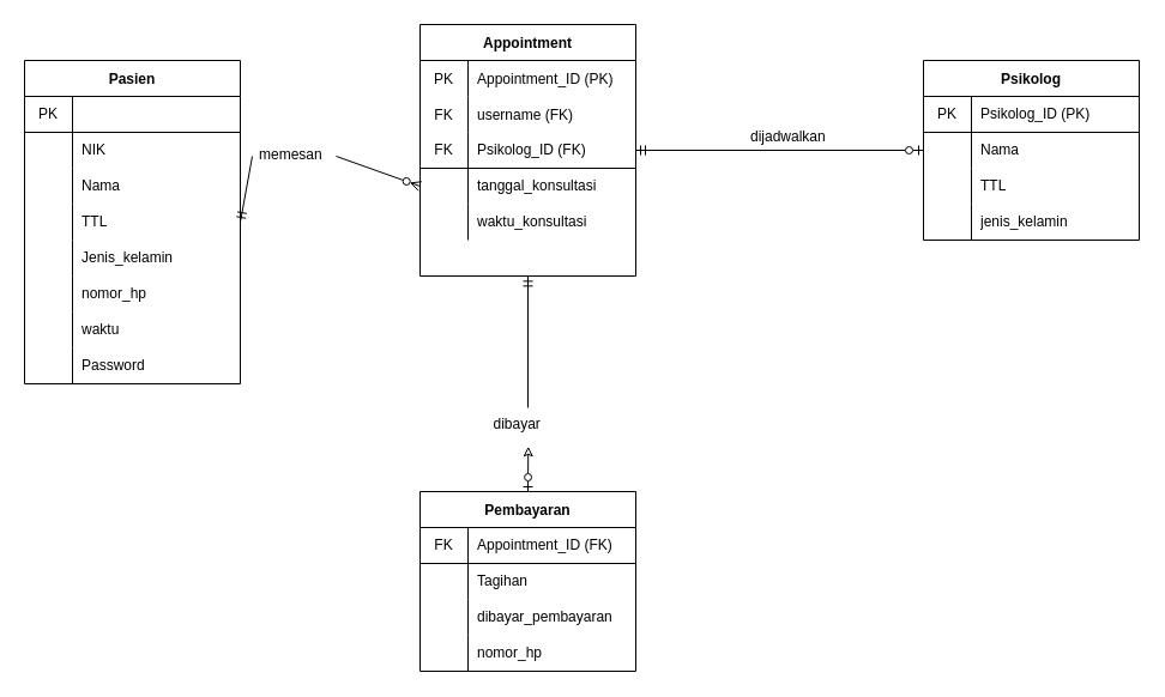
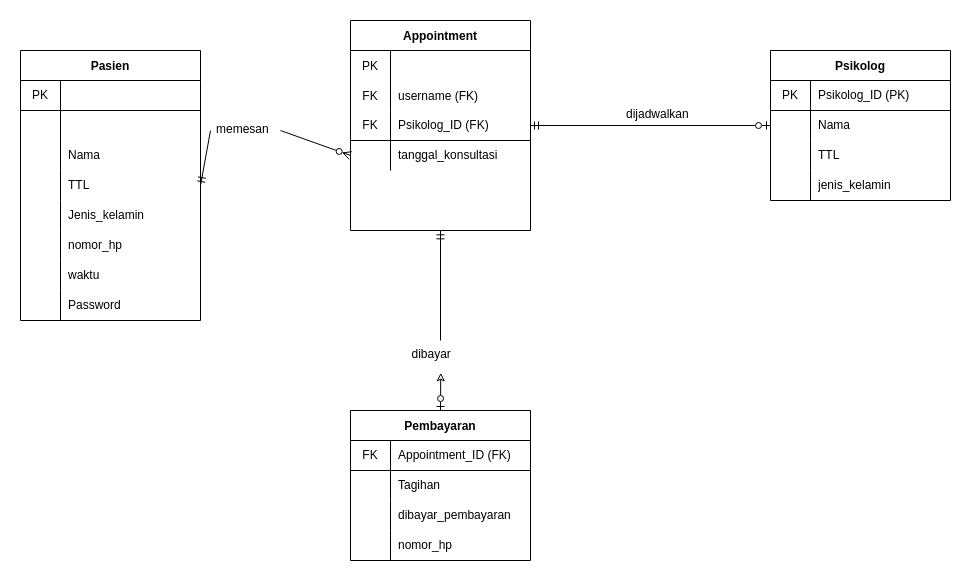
  <mxCell id="0" />
  <mxCell id="1" parent="0" />
  <mxCell id="2" value="Pasien" style="shape=table;startSize=30;container=1;collapsible=0;childLayout=tableLayout;fixedRows=1;rowLines=0;fontStyle=1;align=center;pointerEvents=1;" parent="1" vertex="1"><mxGeometry x="20" y="50" width="180" height="270" as="geometry" /></mxCell>
  <mxCell id="3" value="" style="shape=partialRectangle;html=1;whiteSpace=wrap;collapsible=0;dropTarget=0;pointerEvents=1;fillColor=none;top=0;left=0;bottom=1;right=0;points=[[0,0.5],[1,0.5]];portConstraint=eastwest;" parent="2" vertex="1"><mxGeometry y="30" width="180" height="30" as="geometry" /></mxCell>
  <mxCell id="4" value="PK" style="shape=partialRectangle;html=1;whiteSpace=wrap;connectable=0;fillColor=none;top=0;left=0;bottom=0;right=0;overflow=hidden;pointerEvents=1;" parent="3" vertex="1"><mxGeometry width="40" height="30" as="geometry"><mxRectangle width="40" height="30" as="alternateBounds" /></mxGeometry></mxCell>
  <mxCell id="5" value="" style="shape=partialRectangle;html=1;whiteSpace=wrap;collapsible=0;dropTarget=0;pointerEvents=1;fillColor=none;top=0;left=0;bottom=0;right=0;points=[[0,0.5],[1,0.5]];portConstraint=eastwest;" parent="2" vertex="1"><mxGeometry y="60" width="180" height="30" as="geometry" /></mxCell>
  <mxCell id="6" value="" style="shape=partialRectangle;html=1;whiteSpace=wrap;connectable=0;fillColor=none;top=0;left=0;bottom=0;right=0;overflow=hidden;pointerEvents=1;" parent="5" vertex="1"><mxGeometry width="40" height="30" as="geometry"><mxRectangle width="40" height="30" as="alternateBounds" /></mxGeometry></mxCell>
- <mxCell id="7" value="&lt;span&gt;NIK&lt;/span&gt;" style="shape=partialRectangle;html=1;whiteSpace=wrap;connectable=0;fillColor=none;top=0;left=0;bottom=0;right=0;align=left;spacingLeft=6;overflow=hidden;pointerEvents=1;" parent="5" vertex="1"><mxGeometry x="40" width="140" height="30" as="geometry"><mxRectangle width="140" height="30" as="alternateBounds" /></mxGeometry></mxCell>
  <mxCell id="8" value="" style="shape=partialRectangle;html=1;whiteSpace=wrap;collapsible=0;dropTarget=0;pointerEvents=1;fillColor=none;top=0;left=0;bottom=0;right=0;points=[[0,0.5],[1,0.5]];portConstraint=eastwest;" parent="2" vertex="1"><mxGeometry y="90" width="180" height="30" as="geometry" /></mxCell>
  <mxCell id="9" value="" style="shape=partialRectangle;html=1;whiteSpace=wrap;connectable=0;fillColor=none;top=0;left=0;bottom=0;right=0;overflow=hidden;pointerEvents=1;" parent="8" vertex="1"><mxGeometry width="40" height="30" as="geometry"><mxRectangle width="40" height="30" as="alternateBounds" /></mxGeometry></mxCell>
  <mxCell id="10" value="&lt;span&gt;Nama&lt;/span&gt;" style="shape=partialRectangle;html=1;whiteSpace=wrap;connectable=0;fillColor=none;top=0;left=0;bottom=0;right=0;align=left;spacingLeft=6;overflow=hidden;pointerEvents=1;" parent="8" vertex="1"><mxGeometry x="40" width="140" height="30" as="geometry"><mxRectangle width="140" height="30" as="alternateBounds" /></mxGeometry></mxCell>
  <mxCell id="11" value="" style="shape=partialRectangle;html=1;whiteSpace=wrap;collapsible=0;dropTarget=0;pointerEvents=1;fillColor=none;top=0;left=0;bottom=0;right=0;points=[[0,0.5],[1,0.5]];portConstraint=eastwest;" parent="2" vertex="1"><mxGeometry y="120" width="180" height="30" as="geometry" /></mxCell>
  <mxCell id="12" value="" style="shape=partialRectangle;html=1;whiteSpace=wrap;connectable=0;fillColor=none;top=0;left=0;bottom=0;right=0;overflow=hidden;pointerEvents=1;" parent="11" vertex="1"><mxGeometry width="40" height="30" as="geometry"><mxRectangle width="40" height="30" as="alternateBounds" /></mxGeometry></mxCell>
  <mxCell id="13" value="&lt;span&gt;TTL&lt;/span&gt;" style="shape=partialRectangle;html=1;whiteSpace=wrap;connectable=0;fillColor=none;top=0;left=0;bottom=0;right=0;align=left;spacingLeft=6;overflow=hidden;pointerEvents=1;" parent="11" vertex="1"><mxGeometry x="40" width="140" height="30" as="geometry"><mxRectangle width="140" height="30" as="alternateBounds" /></mxGeometry></mxCell>
  <mxCell id="14" value="" style="shape=partialRectangle;html=1;whiteSpace=wrap;collapsible=0;dropTarget=0;pointerEvents=1;fillColor=none;top=0;left=0;bottom=0;right=0;points=[[0,0.5],[1,0.5]];portConstraint=eastwest;" parent="2" vertex="1"><mxGeometry y="150" width="180" height="30" as="geometry" /></mxCell>
  <mxCell id="15" value="" style="shape=partialRectangle;html=1;whiteSpace=wrap;connectable=0;fillColor=none;top=0;left=0;bottom=0;right=0;overflow=hidden;pointerEvents=1;" parent="14" vertex="1"><mxGeometry width="40" height="30" as="geometry"><mxRectangle width="40" height="30" as="alternateBounds" /></mxGeometry></mxCell>
  <mxCell id="16" value="Jenis_kelamin" style="shape=partialRectangle;html=1;whiteSpace=wrap;connectable=0;fillColor=none;top=0;left=0;bottom=0;right=0;align=left;spacingLeft=6;overflow=hidden;pointerEvents=1;" parent="14" vertex="1"><mxGeometry x="40" width="140" height="30" as="geometry"><mxRectangle width="140" height="30" as="alternateBounds" /></mxGeometry></mxCell>
  <mxCell id="17" value="" style="shape=partialRectangle;html=1;whiteSpace=wrap;collapsible=0;dropTarget=0;pointerEvents=1;fillColor=none;top=0;left=0;bottom=0;right=0;points=[[0,0.5],[1,0.5]];portConstraint=eastwest;" parent="2" vertex="1"><mxGeometry y="180" width="180" height="30" as="geometry" /></mxCell>
  <mxCell id="18" value="" style="shape=partialRectangle;html=1;whiteSpace=wrap;connectable=0;fillColor=none;top=0;left=0;bottom=0;right=0;overflow=hidden;pointerEvents=1;" parent="17" vertex="1"><mxGeometry width="40" height="30" as="geometry"><mxRectangle width="40" height="30" as="alternateBounds" /></mxGeometry></mxCell>
  <mxCell id="19" value="nomor_hp" style="shape=partialRectangle;html=1;whiteSpace=wrap;connectable=0;fillColor=none;top=0;left=0;bottom=0;right=0;align=left;spacingLeft=6;overflow=hidden;pointerEvents=1;" parent="17" vertex="1"><mxGeometry x="40" width="140" height="30" as="geometry"><mxRectangle width="140" height="30" as="alternateBounds" /></mxGeometry></mxCell>
  <mxCell id="20" value="" style="shape=partialRectangle;html=1;whiteSpace=wrap;collapsible=0;dropTarget=0;pointerEvents=1;fillColor=none;top=0;left=0;bottom=0;right=0;points=[[0,0.5],[1,0.5]];portConstraint=eastwest;" parent="2" vertex="1"><mxGeometry y="210" width="180" height="30" as="geometry" /></mxCell>
  <mxCell id="21" value="" style="shape=partialRectangle;html=1;whiteSpace=wrap;connectable=0;fillColor=none;top=0;left=0;bottom=0;right=0;overflow=hidden;pointerEvents=1;" parent="20" vertex="1"><mxGeometry width="40" height="30" as="geometry"><mxRectangle width="40" height="30" as="alternateBounds" /></mxGeometry></mxCell>
  <mxCell id="22" value="waktu" style="shape=partialRectangle;html=1;whiteSpace=wrap;connectable=0;fillColor=none;top=0;left=0;bottom=0;right=0;align=left;spacingLeft=6;overflow=hidden;pointerEvents=1;" parent="20" vertex="1"><mxGeometry x="40" width="140" height="30" as="geometry"><mxRectangle width="140" height="30" as="alternateBounds" /></mxGeometry></mxCell>
  <mxCell id="23" value="" style="shape=partialRectangle;html=1;whiteSpace=wrap;collapsible=0;dropTarget=0;pointerEvents=1;fillColor=none;top=0;left=0;bottom=0;right=0;points=[[0,0.5],[1,0.5]];portConstraint=eastwest;" parent="2" vertex="1"><mxGeometry y="240" width="180" height="30" as="geometry" /></mxCell>
  <mxCell id="24" value="" style="shape=partialRectangle;html=1;whiteSpace=wrap;connectable=0;fillColor=none;top=0;left=0;bottom=0;right=0;overflow=hidden;pointerEvents=1;" parent="23" vertex="1"><mxGeometry width="40" height="30" as="geometry"><mxRectangle width="40" height="30" as="alternateBounds" /></mxGeometry></mxCell>
  <mxCell id="25" value="&lt;span&gt;Password&lt;/span&gt;" style="shape=partialRectangle;html=1;whiteSpace=wrap;connectable=0;fillColor=none;top=0;left=0;bottom=0;right=0;align=left;spacingLeft=6;overflow=hidden;pointerEvents=1;" parent="23" vertex="1"><mxGeometry x="40" width="140" height="30" as="geometry"><mxRectangle width="140" height="30" as="alternateBounds" /></mxGeometry></mxCell>
  <mxCell id="26" value="Psikolog" style="shape=table;startSize=30;container=1;collapsible=0;childLayout=tableLayout;fixedRows=1;rowLines=0;fontStyle=1;align=center;pointerEvents=1;" parent="1" vertex="1"><mxGeometry x="770" y="50" width="180" height="150" as="geometry" /></mxCell>
  <mxCell id="27" value="" style="shape=partialRectangle;html=1;whiteSpace=wrap;collapsible=0;dropTarget=0;pointerEvents=1;fillColor=none;top=0;left=0;bottom=1;right=0;points=[[0,0.5],[1,0.5]];portConstraint=eastwest;" parent="26" vertex="1"><mxGeometry y="30" width="180" height="30" as="geometry" /></mxCell>
  <mxCell id="28" value="PK" style="shape=partialRectangle;html=1;whiteSpace=wrap;connectable=0;fillColor=none;top=0;left=0;bottom=0;right=0;overflow=hidden;pointerEvents=1;" parent="27" vertex="1"><mxGeometry width="40" height="30" as="geometry"><mxRectangle width="40" height="30" as="alternateBounds" /></mxGeometry></mxCell>
  <mxCell id="29" value="&lt;span&gt;Psikolog_ID (PK)&lt;/span&gt;" style="shape=partialRectangle;html=1;whiteSpace=wrap;connectable=0;fillColor=none;top=0;left=0;bottom=0;right=0;align=left;spacingLeft=6;overflow=hidden;pointerEvents=1;" parent="27" vertex="1"><mxGeometry x="40" width="140" height="30" as="geometry"><mxRectangle width="140" height="30" as="alternateBounds" /></mxGeometry></mxCell>
  <mxCell id="30" value="" style="shape=partialRectangle;html=1;whiteSpace=wrap;collapsible=0;dropTarget=0;pointerEvents=1;fillColor=none;top=0;left=0;bottom=0;right=0;points=[[0,0.5],[1,0.5]];portConstraint=eastwest;" parent="26" vertex="1"><mxGeometry y="60" width="180" height="30" as="geometry" /></mxCell>
  <mxCell id="31" value="" style="shape=partialRectangle;html=1;whiteSpace=wrap;connectable=0;fillColor=none;top=0;left=0;bottom=0;right=0;overflow=hidden;pointerEvents=1;" parent="30" vertex="1"><mxGeometry width="40" height="30" as="geometry"><mxRectangle width="40" height="30" as="alternateBounds" /></mxGeometry></mxCell>
  <mxCell id="32" value="&lt;span&gt;Nama&lt;/span&gt;" style="shape=partialRectangle;html=1;whiteSpace=wrap;connectable=0;fillColor=none;top=0;left=0;bottom=0;right=0;align=left;spacingLeft=6;overflow=hidden;pointerEvents=1;" parent="30" vertex="1"><mxGeometry x="40" width="140" height="30" as="geometry"><mxRectangle width="140" height="30" as="alternateBounds" /></mxGeometry></mxCell>
  <mxCell id="33" value="" style="shape=partialRectangle;html=1;whiteSpace=wrap;collapsible=0;dropTarget=0;pointerEvents=1;fillColor=none;top=0;left=0;bottom=0;right=0;points=[[0,0.5],[1,0.5]];portConstraint=eastwest;" parent="26" vertex="1"><mxGeometry y="90" width="180" height="30" as="geometry" /></mxCell>
  <mxCell id="34" value="" style="shape=partialRectangle;html=1;whiteSpace=wrap;connectable=0;fillColor=none;top=0;left=0;bottom=0;right=0;overflow=hidden;pointerEvents=1;" parent="33" vertex="1"><mxGeometry width="40" height="30" as="geometry"><mxRectangle width="40" height="30" as="alternateBounds" /></mxGeometry></mxCell>
  <mxCell id="35" value="&lt;span&gt;TTL&lt;/span&gt;" style="shape=partialRectangle;html=1;whiteSpace=wrap;connectable=0;fillColor=none;top=0;left=0;bottom=0;right=0;align=left;spacingLeft=6;overflow=hidden;pointerEvents=1;" parent="33" vertex="1"><mxGeometry x="40" width="140" height="30" as="geometry"><mxRectangle width="140" height="30" as="alternateBounds" /></mxGeometry></mxCell>
  <mxCell id="36" value="" style="shape=partialRectangle;html=1;whiteSpace=wrap;collapsible=0;dropTarget=0;pointerEvents=1;fillColor=none;top=0;left=0;bottom=0;right=0;points=[[0,0.5],[1,0.5]];portConstraint=eastwest;" parent="26" vertex="1"><mxGeometry y="120" width="180" height="30" as="geometry" /></mxCell>
  <mxCell id="37" value="" style="shape=partialRectangle;html=1;whiteSpace=wrap;connectable=0;fillColor=none;top=0;left=0;bottom=0;right=0;overflow=hidden;pointerEvents=1;" parent="36" vertex="1"><mxGeometry width="40" height="30" as="geometry"><mxRectangle width="40" height="30" as="alternateBounds" /></mxGeometry></mxCell>
  <mxCell id="38" value="&lt;span&gt;jenis_kelamin&lt;/span&gt;" style="shape=partialRectangle;html=1;whiteSpace=wrap;connectable=0;fillColor=none;top=0;left=0;bottom=0;right=0;align=left;spacingLeft=6;overflow=hidden;pointerEvents=1;" parent="36" vertex="1"><mxGeometry x="40" width="140" height="30" as="geometry"><mxRectangle width="140" height="30" as="alternateBounds" /></mxGeometry></mxCell>
  <mxCell id="39" value="Appointment" style="shape=table;startSize=30;container=1;collapsible=0;childLayout=tableLayout;fixedRows=1;rowLines=0;fontStyle=1;align=center;pointerEvents=1;" parent="1" vertex="1"><mxGeometry x="350" y="20" width="180" height="210" as="geometry" /></mxCell>
  <mxCell id="40" value="" style="shape=partialRectangle;collapsible=0;dropTarget=0;pointerEvents=0;fillColor=none;top=0;left=0;bottom=0;right=0;points=[[0,0.5],[1,0.5]];portConstraint=eastwest;" parent="39" vertex="1"><mxGeometry y="30" width="180" height="30" as="geometry" /></mxCell>
  <mxCell id="41" value="PK" style="shape=partialRectangle;connectable=0;fillColor=none;top=0;left=0;bottom=0;right=0;fontStyle=0;overflow=hidden;" parent="40" vertex="1"><mxGeometry width="40" height="30" as="geometry"><mxRectangle width="40" height="30" as="alternateBounds" /></mxGeometry></mxCell>
- <mxCell id="42" value="Appointment_ID (PK)" style="shape=partialRectangle;connectable=0;fillColor=none;top=0;left=0;bottom=0;right=0;align=left;spacingLeft=6;fontStyle=0;overflow=hidden;" parent="40" vertex="1"><mxGeometry x="40" width="140" height="30" as="geometry"><mxRectangle width="140" height="30" as="alternateBounds" /></mxGeometry></mxCell>
  <mxCell id="43" value="" style="shape=partialRectangle;collapsible=0;dropTarget=0;pointerEvents=0;fillColor=none;top=0;left=0;bottom=0;right=0;points=[[0,0.5],[1,0.5]];portConstraint=eastwest;" parent="39" vertex="1"><mxGeometry y="60" width="180" height="30" as="geometry" /></mxCell>
  <mxCell id="44" value="FK" style="shape=partialRectangle;connectable=0;fillColor=none;top=0;left=0;bottom=0;right=0;fontStyle=0;overflow=hidden;" parent="43" vertex="1"><mxGeometry width="40" height="30" as="geometry"><mxRectangle width="40" height="30" as="alternateBounds" /></mxGeometry></mxCell>
  <mxCell id="45" value="username (FK)" style="shape=partialRectangle;connectable=0;fillColor=none;top=0;left=0;bottom=0;right=0;align=left;spacingLeft=6;fontStyle=0;overflow=hidden;" parent="43" vertex="1"><mxGeometry x="40" width="140" height="30" as="geometry"><mxRectangle width="140" height="30" as="alternateBounds" /></mxGeometry></mxCell>
  <mxCell id="46" value="" style="shape=partialRectangle;html=1;whiteSpace=wrap;collapsible=0;dropTarget=0;pointerEvents=1;fillColor=none;top=0;left=0;bottom=1;right=0;points=[[0,0.5],[1,0.5]];portConstraint=eastwest;" parent="39" vertex="1"><mxGeometry y="90" width="180" height="30" as="geometry" /></mxCell>
  <mxCell id="47" value="FK" style="shape=partialRectangle;html=1;whiteSpace=wrap;connectable=0;fillColor=none;top=0;left=0;bottom=0;right=0;overflow=hidden;pointerEvents=1;" parent="46" vertex="1"><mxGeometry width="40" height="30" as="geometry"><mxRectangle width="40" height="30" as="alternateBounds" /></mxGeometry></mxCell>
  <mxCell id="48" value="&lt;span&gt;Psikolog_ID (FK)&lt;br&gt;&lt;/span&gt;" style="shape=partialRectangle;html=1;whiteSpace=wrap;connectable=0;fillColor=none;top=0;left=0;bottom=0;right=0;align=left;spacingLeft=6;overflow=hidden;pointerEvents=1;" parent="46" vertex="1"><mxGeometry x="40" width="140" height="30" as="geometry"><mxRectangle width="140" height="30" as="alternateBounds" /></mxGeometry></mxCell>
  <mxCell id="49" value="" style="shape=partialRectangle;html=1;whiteSpace=wrap;collapsible=0;dropTarget=0;pointerEvents=1;fillColor=none;top=0;left=0;bottom=0;right=0;points=[[0,0.5],[1,0.5]];portConstraint=eastwest;" parent="39" vertex="1"><mxGeometry y="120" width="180" height="30" as="geometry" /></mxCell>
  <mxCell id="50" value="" style="shape=partialRectangle;html=1;whiteSpace=wrap;connectable=0;fillColor=none;top=0;left=0;bottom=0;right=0;overflow=hidden;pointerEvents=1;" parent="49" vertex="1"><mxGeometry width="40" height="30" as="geometry"><mxRectangle width="40" height="30" as="alternateBounds" /></mxGeometry></mxCell>
  <mxCell id="51" value="tanggal_konsultasi" style="shape=partialRectangle;html=1;whiteSpace=wrap;connectable=0;fillColor=none;top=0;left=0;bottom=0;right=0;align=left;spacingLeft=6;overflow=hidden;pointerEvents=1;" parent="49" vertex="1"><mxGeometry x="40" width="140" height="30" as="geometry"><mxRectangle width="140" height="30" as="alternateBounds" /></mxGeometry></mxCell>
  <mxCell id="52" value="" style="shape=partialRectangle;html=1;whiteSpace=wrap;collapsible=0;dropTarget=0;pointerEvents=1;fillColor=none;top=0;left=0;bottom=0;right=0;points=[[0,0.5],[1,0.5]];portConstraint=eastwest;" parent="39" vertex="1"><mxGeometry y="150" width="180" height="30" as="geometry" /></mxCell>
  <mxCell id="53" value="" style="shape=partialRectangle;html=1;whiteSpace=wrap;connectable=0;fillColor=none;top=0;left=0;bottom=0;right=0;overflow=hidden;pointerEvents=1;" parent="52" vertex="1"><mxGeometry width="40" height="30" as="geometry"><mxRectangle width="40" height="30" as="alternateBounds" /></mxGeometry></mxCell>
- <mxCell id="54" value="&lt;span&gt;waktu_konsultasi&lt;/span&gt;" style="shape=partialRectangle;html=1;whiteSpace=wrap;connectable=0;fillColor=none;top=0;left=0;bottom=0;right=0;align=left;spacingLeft=6;overflow=hidden;pointerEvents=1;" parent="52" vertex="1"><mxGeometry x="40" width="140" height="30" as="geometry"><mxRectangle width="140" height="30" as="alternateBounds" /></mxGeometry></mxCell>
  <mxCell id="55" value="" style="shape=partialRectangle;collapsible=0;dropTarget=0;pointerEvents=0;fillColor=none;top=0;left=0;bottom=0;right=0;points=[[0,0.5],[1,0.5]];portConstraint=eastwest;" parent="39" vertex="1"><mxGeometry y="180" width="180" height="30" as="geometry" /></mxCell>
  <mxCell id="56" value="" style="shape=partialRectangle;connectable=0;fillColor=none;top=0;left=0;bottom=0;right=0;fontStyle=0;overflow=hidden;" parent="55" vertex="1"><mxGeometry width="40" height="30" as="geometry"><mxRectangle width="40" height="30" as="alternateBounds" /></mxGeometry></mxCell>
  <mxCell id="57" value="" style="endArrow=ERzeroToMany;html=1;rounded=0;exitX=1;exitY=0.5;exitDx=0;exitDy=0;entryX=0;entryY=0.5;entryDx=0;entryDy=0;endFill=0;startArrow=none;startFill=0;" parent="1" source="72" target="49" edge="1"><mxGeometry relative="1" as="geometry"><mxPoint x="180" y="190" as="sourcePoint" /><mxPoint x="310" y="160" as="targetPoint" /></mxGeometry></mxCell>
  <mxCell id="58" value="" style="endArrow=ERmandOne;html=1;rounded=0;startArrow=none;startFill=0;endFill=0;entryX=0.5;entryY=1.011;entryDx=0;entryDy=0;entryPerimeter=0;" parent="1" source="74" target="55" edge="1"><mxGeometry relative="1" as="geometry"><mxPoint x="441" y="280" as="sourcePoint" /><mxPoint x="530" y="340" as="targetPoint" /></mxGeometry></mxCell>
  <mxCell id="59" value="Pembayaran" style="shape=table;startSize=30;container=1;collapsible=0;childLayout=tableLayout;fixedRows=1;rowLines=0;fontStyle=1;align=center;pointerEvents=1;" parent="1" vertex="1"><mxGeometry x="350" y="410" width="180" height="150" as="geometry" /></mxCell>
  <mxCell id="60" value="" style="shape=partialRectangle;html=1;whiteSpace=wrap;collapsible=0;dropTarget=0;pointerEvents=1;fillColor=none;top=0;left=0;bottom=1;right=0;points=[[0,0.5],[1,0.5]];portConstraint=eastwest;" parent="59" vertex="1"><mxGeometry y="30" width="180" height="30" as="geometry" /></mxCell>
  <mxCell id="61" value="FK" style="shape=partialRectangle;html=1;whiteSpace=wrap;connectable=0;fillColor=none;top=0;left=0;bottom=0;right=0;overflow=hidden;pointerEvents=1;" parent="60" vertex="1"><mxGeometry width="40" height="30" as="geometry"><mxRectangle width="40" height="30" as="alternateBounds" /></mxGeometry></mxCell>
  <mxCell id="62" value="&lt;span&gt;Appointment_ID (FK)&lt;/span&gt;&lt;span&gt;&lt;br&gt;&lt;/span&gt;" style="shape=partialRectangle;html=1;whiteSpace=wrap;connectable=0;fillColor=none;top=0;left=0;bottom=0;right=0;align=left;spacingLeft=6;overflow=hidden;pointerEvents=1;" parent="60" vertex="1"><mxGeometry x="40" width="140" height="30" as="geometry"><mxRectangle width="140" height="30" as="alternateBounds" /></mxGeometry></mxCell>
  <mxCell id="63" value="" style="shape=partialRectangle;html=1;whiteSpace=wrap;collapsible=0;dropTarget=0;pointerEvents=1;fillColor=none;top=0;left=0;bottom=0;right=0;points=[[0,0.5],[1,0.5]];portConstraint=eastwest;" parent="59" vertex="1"><mxGeometry y="60" width="180" height="30" as="geometry" /></mxCell>
  <mxCell id="64" value="" style="shape=partialRectangle;html=1;whiteSpace=wrap;connectable=0;fillColor=none;top=0;left=0;bottom=0;right=0;overflow=hidden;pointerEvents=1;" parent="63" vertex="1"><mxGeometry width="40" height="30" as="geometry"><mxRectangle width="40" height="30" as="alternateBounds" /></mxGeometry></mxCell>
  <mxCell id="65" value="&lt;span&gt;Tagihan&lt;/span&gt;" style="shape=partialRectangle;html=1;whiteSpace=wrap;connectable=0;fillColor=none;top=0;left=0;bottom=0;right=0;align=left;spacingLeft=6;overflow=hidden;pointerEvents=1;" parent="63" vertex="1"><mxGeometry x="40" width="140" height="30" as="geometry"><mxRectangle width="140" height="30" as="alternateBounds" /></mxGeometry></mxCell>
  <mxCell id="66" value="" style="shape=partialRectangle;html=1;whiteSpace=wrap;collapsible=0;dropTarget=0;pointerEvents=1;fillColor=none;top=0;left=0;bottom=0;right=0;points=[[0,0.5],[1,0.5]];portConstraint=eastwest;" parent="59" vertex="1"><mxGeometry y="90" width="180" height="30" as="geometry" /></mxCell>
  <mxCell id="67" value="" style="shape=partialRectangle;html=1;whiteSpace=wrap;connectable=0;fillColor=none;top=0;left=0;bottom=0;right=0;overflow=hidden;pointerEvents=1;" parent="66" vertex="1"><mxGeometry width="40" height="30" as="geometry"><mxRectangle width="40" height="30" as="alternateBounds" /></mxGeometry></mxCell>
  <mxCell id="68" value="&lt;span&gt;dibayar_pembayaran&lt;/span&gt;" style="shape=partialRectangle;html=1;whiteSpace=wrap;connectable=0;fillColor=none;top=0;left=0;bottom=0;right=0;align=left;spacingLeft=6;overflow=hidden;pointerEvents=1;" parent="66" vertex="1"><mxGeometry x="40" width="140" height="30" as="geometry"><mxRectangle width="140" height="30" as="alternateBounds" /></mxGeometry></mxCell>
  <mxCell id="69" value="" style="shape=partialRectangle;html=1;whiteSpace=wrap;collapsible=0;dropTarget=0;pointerEvents=1;fillColor=none;top=0;left=0;bottom=0;right=0;points=[[0,0.5],[1,0.5]];portConstraint=eastwest;" parent="59" vertex="1"><mxGeometry y="120" width="180" height="30" as="geometry" /></mxCell>
  <mxCell id="70" value="" style="shape=partialRectangle;html=1;whiteSpace=wrap;connectable=0;fillColor=none;top=0;left=0;bottom=0;right=0;overflow=hidden;pointerEvents=1;" parent="69" vertex="1"><mxGeometry width="40" height="30" as="geometry"><mxRectangle width="40" height="30" as="alternateBounds" /></mxGeometry></mxCell>
  <mxCell id="71" value="&lt;span&gt;nomor_hp&lt;/span&gt;" style="shape=partialRectangle;html=1;whiteSpace=wrap;connectable=0;fillColor=none;top=0;left=0;bottom=0;right=0;align=left;spacingLeft=6;overflow=hidden;pointerEvents=1;" parent="69" vertex="1"><mxGeometry x="40" width="140" height="30" as="geometry"><mxRectangle width="140" height="30" as="alternateBounds" /></mxGeometry></mxCell>
  <mxCell id="72" value="memesan" style="text;strokeColor=none;fillColor=none;spacingLeft=4;spacingRight=4;overflow=hidden;rotatable=0;points=[[0,0.5],[1,0.5]];portConstraint=eastwest;fontSize=12;" parent="1" vertex="1"><mxGeometry x="210" y="115" width="70" height="30" as="geometry" /></mxCell>
  <mxCell id="73" value="" style="endArrow=none;html=1;rounded=0;exitX=1;exitY=0.5;exitDx=0;exitDy=0;entryX=0;entryY=0.5;entryDx=0;entryDy=0;endFill=0;startArrow=ERmandOne;startFill=0;" parent="1" source="11" target="72" edge="1"><mxGeometry relative="1" as="geometry"><mxPoint x="200" y="155" as="sourcePoint" /><mxPoint x="350" y="155" as="targetPoint" /></mxGeometry></mxCell>
  <mxCell id="74" value="dibayar" style="text;strokeColor=none;fillColor=none;spacingLeft=4;spacingRight=4;overflow=hidden;rotatable=0;points=[[0,0.5],[1,0.5]];portConstraint=eastwest;fontSize=12;" parent="1" vertex="1"><mxGeometry x="405.5" y="340" width="69" height="30" as="geometry" /></mxCell>
  <mxCell id="75" value="" style="endArrow=classic;html=1;rounded=0;entryX=0.504;entryY=1.078;entryDx=0;entryDy=0;entryPerimeter=0;exitX=0.5;exitY=0;exitDx=0;exitDy=0;endFill=0;startArrow=ERzeroToOne;startFill=0;" parent="1" source="59" target="74" edge="1"><mxGeometry relative="1" as="geometry"><mxPoint x="441" y="280" as="sourcePoint" /><mxPoint x="440.72" y="232.34" as="targetPoint" /></mxGeometry></mxCell>
  <mxCell id="76" value="dijadwalkan" style="text;strokeColor=none;fillColor=none;spacingLeft=4;spacingRight=4;overflow=hidden;rotatable=0;points=[[0,0.5],[1,0.5]];portConstraint=eastwest;fontSize=12;" parent="1" vertex="1"><mxGeometry x="620" y="100" width="80" height="30" as="geometry" /></mxCell>
  <mxCell id="77" value="" style="endArrow=ERzeroToOne;html=1;rounded=0;exitX=1;exitY=0.5;exitDx=0;exitDy=0;endFill=0;startArrow=ERmandOne;startFill=0;entryX=0;entryY=0.5;entryDx=0;entryDy=0;" parent="1" source="46" target="30" edge="1"><mxGeometry relative="1" as="geometry"><mxPoint x="530" y="405" as="sourcePoint" /><mxPoint x="690" y="130" as="targetPoint" /></mxGeometry></mxCell>
